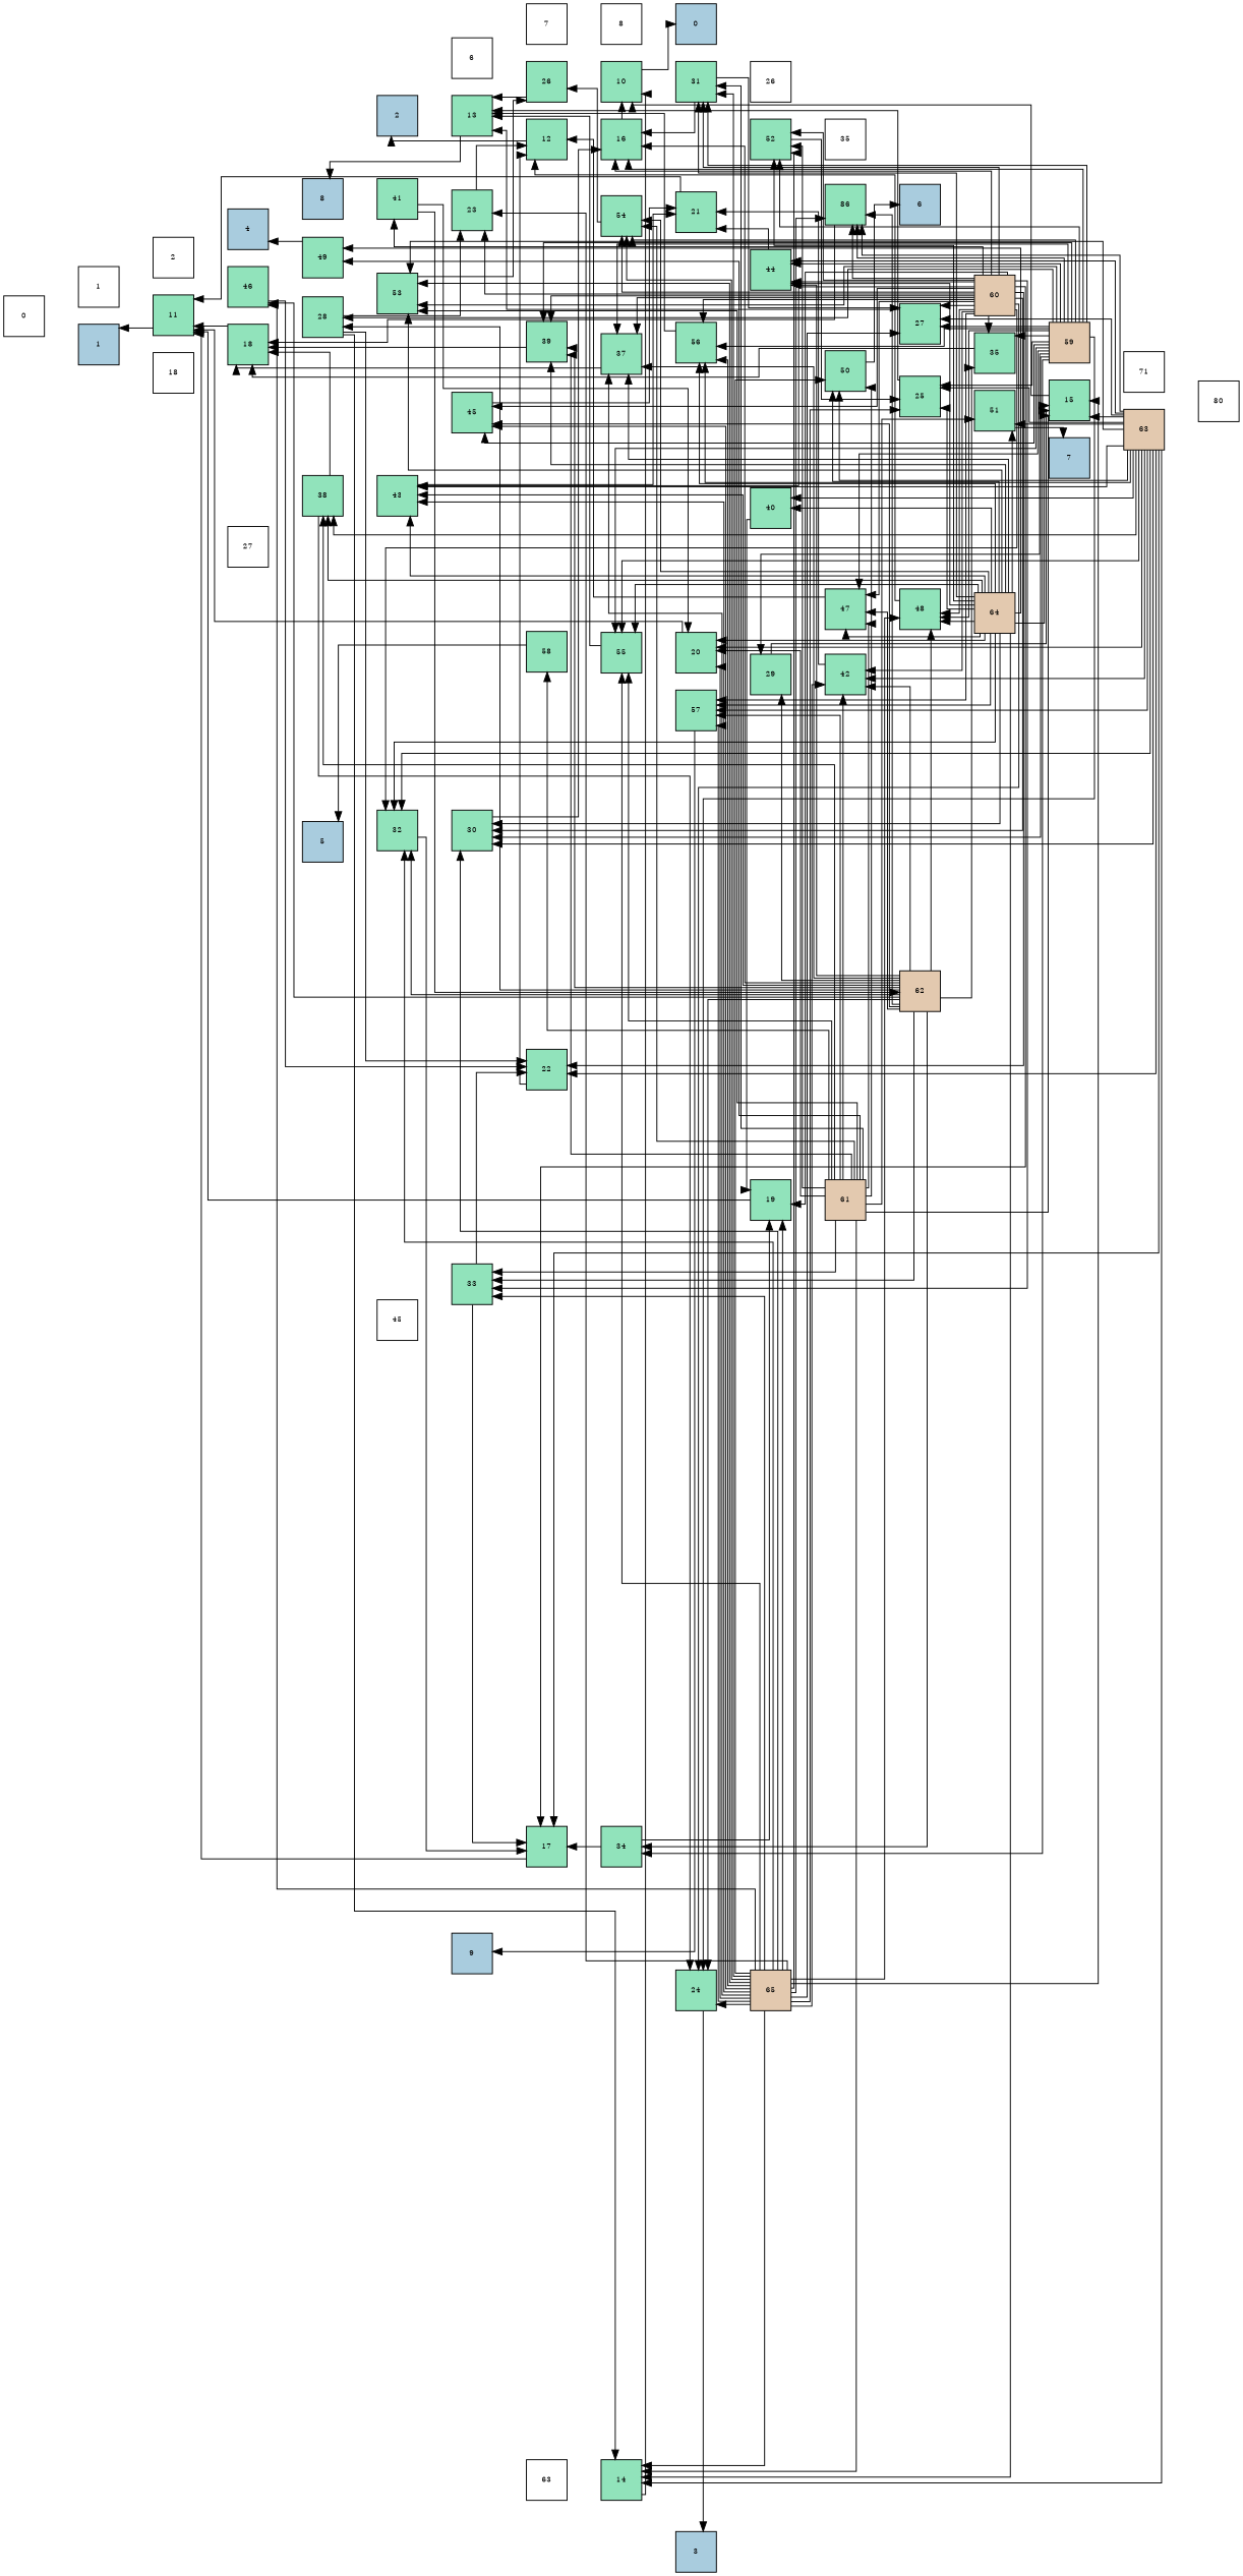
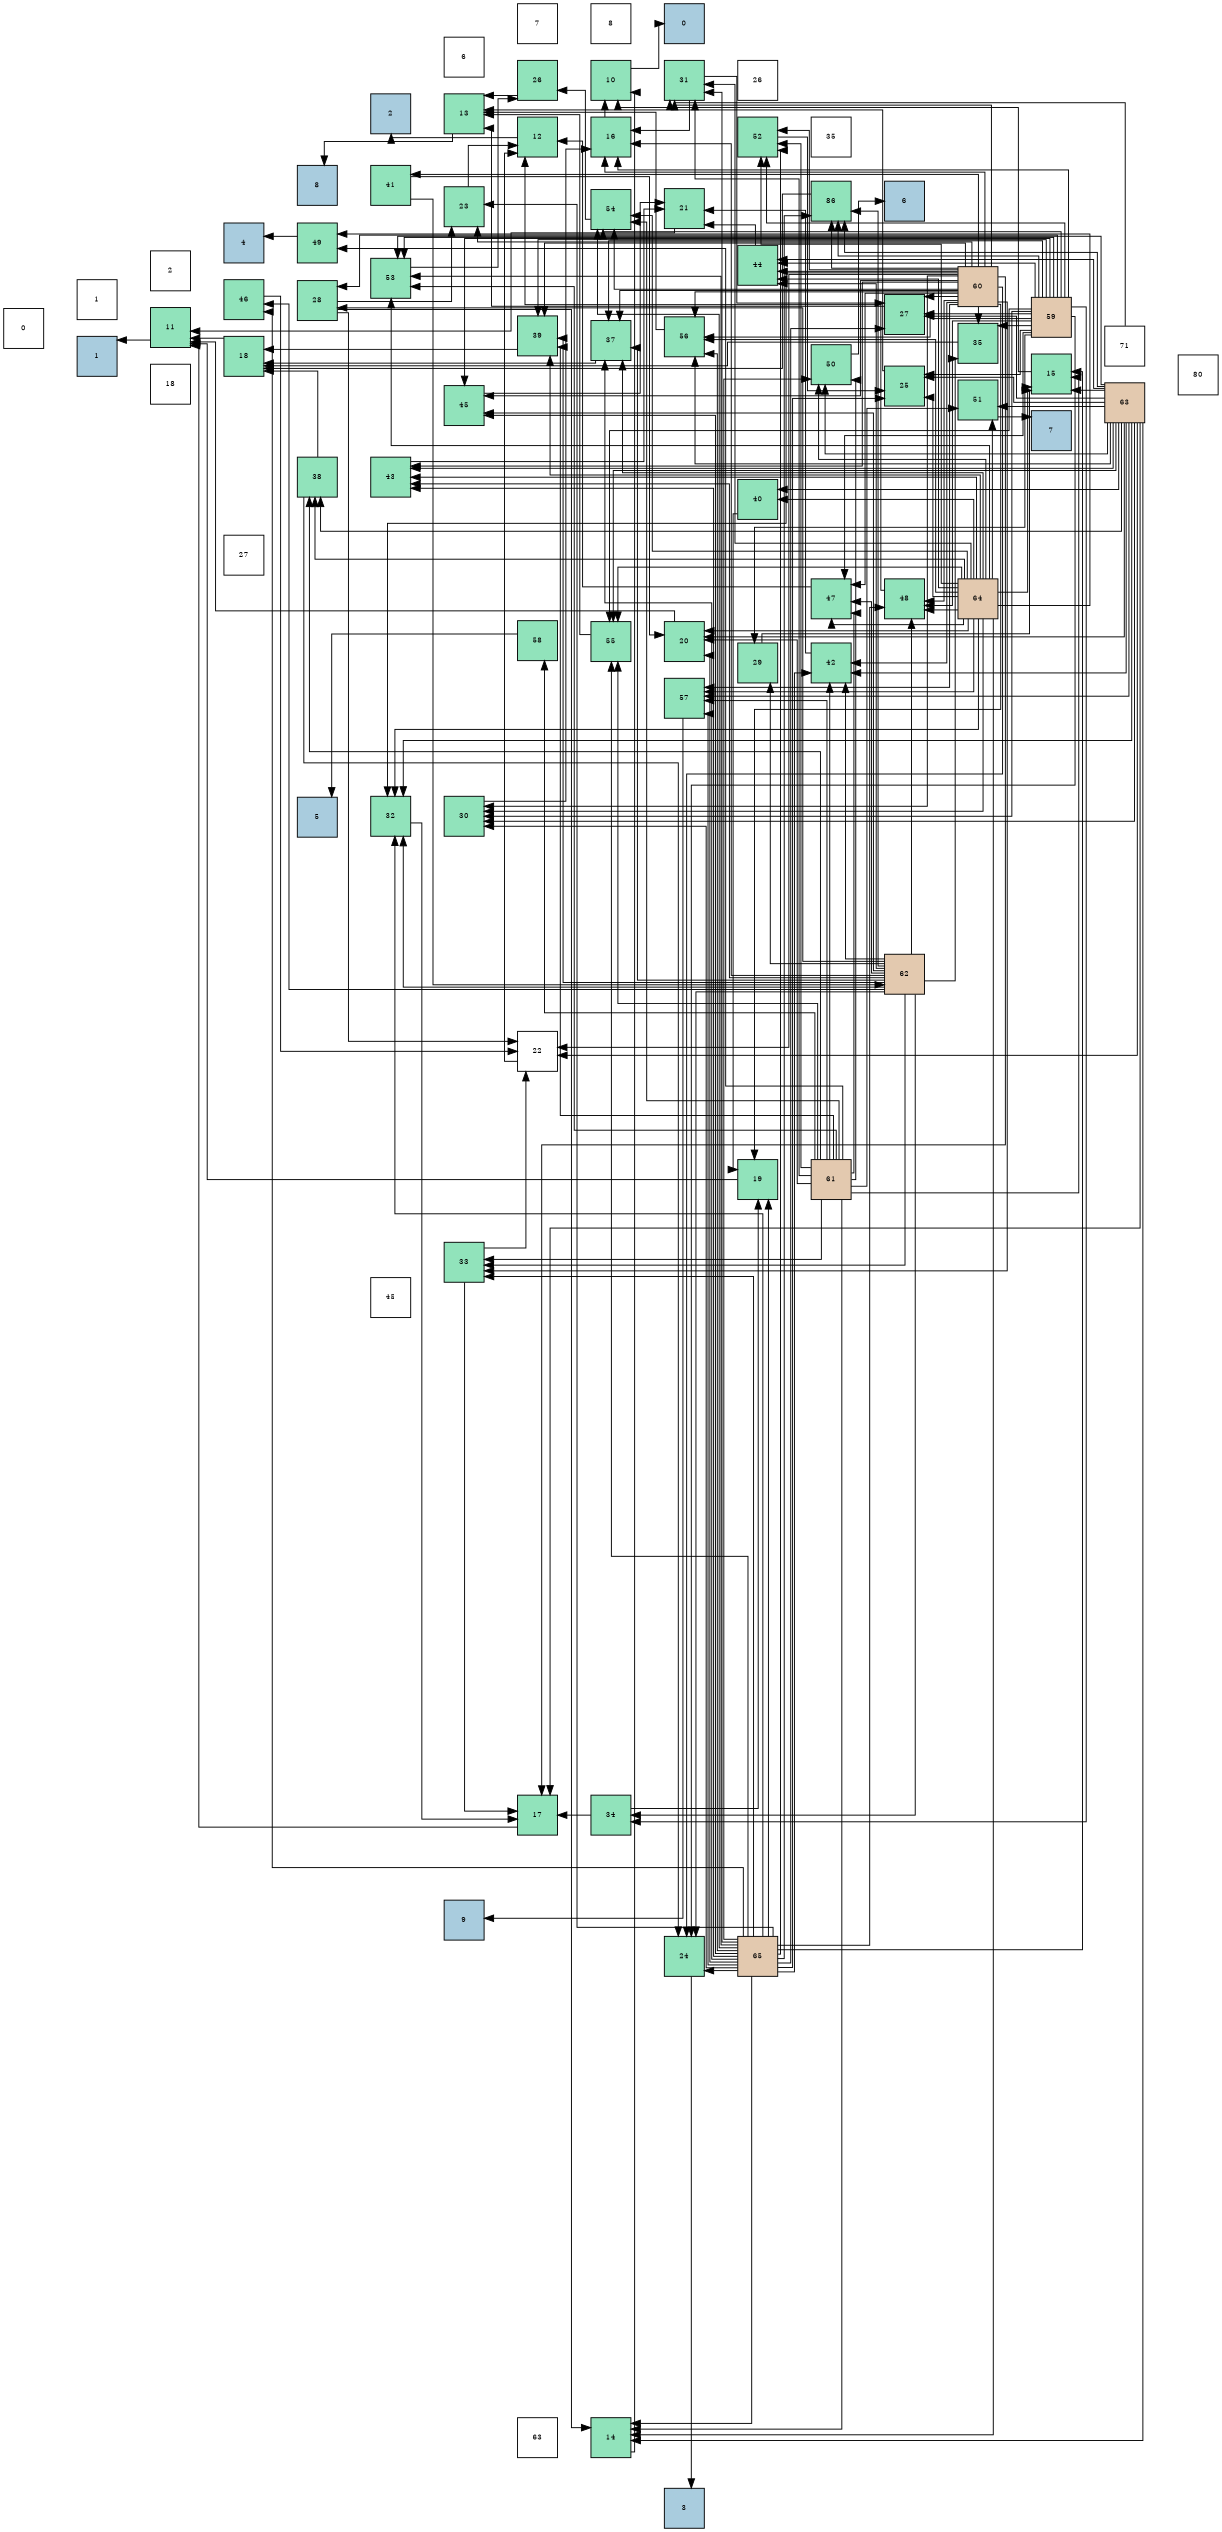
  digraph {
    rank=same
    rankdir=LR
    splines=ortho
    node [fillcolor="#91e3bb" fixedsize=true fontsize=8 shape=square style=filled]
    edge [constraint=false style=vis]
    n1 [fillcolor="#ffffff" label=0 width=0.6]
    n2 [fillcolor="#ffffff" label=1 width=0.6]
    n3 [fillcolor="#a9ccde" label=1 width=0.6]
    n4 [fillcolor="#ffffff" label=2 width=0.6]
    n5 [label=11 width=0.6]
    n6 [fillcolor="#ffffff" label=18 width=0.6]
    n7 [fillcolor="#a9ccde" label=4 width=0.6]
    n8 [label=46 width=0.6]
    n9 [label=18 width=0.6]
    n10 [fillcolor="#a9ccde" label=8 width=0.6]
    n11 [label=49 width=0.6]
    n12 [label=28 width=0.6]
-   n13 [label=22 width=0.6]
+   n13 [fillcolor="#ffffff" label=22 width=0.6]
    n14 [fillcolor="#a9ccde" label=2 width=0.6]
    n15 [label=41 width=0.6]
    n16 [label=53 width=0.6]
    n17 [fillcolor="#ffffff" label=6 width=0.6]
    n18 [label=13 width=0.6]
    n19 [label=23 width=0.6]
    n20 [label=20 width=0.6]
    n21 [fillcolor="#e3c9af" label=62 width=0.6]
    n22 [fillcolor="#ffffff" label=7 width=0.6]
    n23 [label=26 width=0.6]
    n24 [label=12 width=0.6]
    n25 [fillcolor="#ffffff" label=8 width=0.6]
    n26 [label=10 width=0.6]
    n27 [label=16 width=0.6]
    n28 [fillcolor="#a9ccde" label=0 width=0.6]
    n29 [label=31 width=0.6]
    n30 [fillcolor="#ffffff" label=26 width=0.6]
    n31 [fillcolor="#ffffff" label=27 width=0.6]
    n32 [label=38 width=0.6]
    n33 [label=43 width=0.6]
    n34 [label=14 width=0.6]
    n35 [label=55 width=0.6]
    n36 [label=34 width=0.6]
    n37 [label=45 width=0.6]
    n38 [label=39 width=0.6]
    n39 [label=40 width=0.6]
    n40 [label=29 width=0.6]
    n41 [label=54 width=0.6]
    n42 [label=21 width=0.6]
    n43 [label=52 width=0.6]
    n44 [label=27 width=0.6]
    n45 [fillcolor="#ffffff" label=35 width=0.6]
    n46 [fillcolor="#a9ccde" label=5 width=0.6]
    n47 [label=32 width=0.6]
    n48 [label=24 width=0.6]
    n49 [label=30 width=0.6]
    n50 [fillcolor="#a9ccde" label=3 width=0.6]
    n51 [label=58 width=0.6]
    n52 [label=37 width=0.6]
    n53 [label=56 width=0.6]
    n54 [label=44 width=0.6]
    n55 [label=86 width=0.6]
    n56 [label=25 width=0.6]
    n57 [fillcolor="#e3c9af" label=60 width=0.6]
    n58 [label=35 width=0.6]
    n59 [fillcolor="#a9ccde" label=6 width=0.6]
    n60 [fillcolor="#ffffff" label=45 width=0.6]
    n61 [label=33 width=0.6]
    n62 [label=17 width=0.6]
    n63 [label=19 width=0.6]
    n64 [fillcolor="#e3c9af" label=65 width=0.6]
    n65 [label=50 width=0.6]
    n66 [label=51 width=0.6]
    n67 [fillcolor="#a9ccde" label=9 width=0.6]
    n68 [label=57 width=0.6]
    n69 [label=47 width=0.6]
    n70 [fillcolor="#e3c9af" label=59 width=0.6]
    n71 [label=42 width=0.6]
    n72 [label=48 width=0.6]
    n73 [fillcolor="#ffffff" label=63 width=0.6]
    n74 [label=15 width=0.6]
    n75 [fillcolor="#e3c9af" label=61 width=0.6]
    n76 [fillcolor="#ffffff" label=71 width=0.6]
    n77 [fillcolor="#e3c9af" label=64 width=0.6]
    n78 [fillcolor="#e3c9af" label=63 width=0.6]
    n79 [fillcolor="#a9ccde" label=7 width=0.6]
    n80 [fillcolor="#ffffff" label=80 width=0.6]
    n1 -> n2 [constraint=true style=invis]
    n1 -> n3 [constraint=true style=invis]
    n2 -> n4 [constraint=true style=invis]
    n2 -> n5 [constraint=true style=invis]
    n3 -> n5 [constraint=true style=invis]
    n3 -> n6 [constraint=true style=invis]
    n4 -> n7 [constraint=true style=invis]
    n4 -> n8 [constraint=true style=invis]
    n5 -> n3
    n5 -> n8 [constraint=true style=invis]
    n5 -> n9 [constraint=true style=invis]
    n6 -> n9 [constraint=true style=invis]
    n6 -> n31 [constraint=true style=invis]
    n7 -> n10 [constraint=true style=invis]
    n7 -> n11 [constraint=true style=invis]
    n8 -> n11 [constraint=true style=invis]
    n8 -> n12 [constraint=true style=invis]
    n8 -> n13
    n9 -> n5
    n9 -> n12 [constraint=true style=invis]
    n9 -> n32 [constraint=true style=invis]
    n10 -> n14 [constraint=true style=invis]
    n10 -> n15 [constraint=true style=invis]
    n11 -> n7
    n11 -> n15 [constraint=true style=invis]
    n11 -> n16 [constraint=true style=invis]
    n12 -> n13
    n12 -> n16 [constraint=true style=invis]
    n12 -> n19
    n12 -> n33 [constraint=true style=invis]
    n12 -> n34
    n13 -> n24
    n13 -> n35 [constraint=true style=invis]
    n13 -> n36 [constraint=true style=invis]
    n14 -> n17 [constraint=true style=invis]
    n14 -> n18 [constraint=true style=invis]
    n15 -> n18 [constraint=true style=invis]
    n15 -> n19 [constraint=true style=invis]
    n15 -> n20
    n15 -> n21
    n16 -> n19 [constraint=true style=invis]
    n16 -> n23
    n16 -> n37 [constraint=true style=invis]
    n17 -> n22 [constraint=true style=invis]
    n17 -> n23 [constraint=true style=invis]
    n18 -> n10
    n18 -> n23 [constraint=true style=invis]
    n18 -> n24 [constraint=true style=invis]
    n19 -> n24
    n19 -> n24 [constraint=true style=invis]
    n19 -> n38 [constraint=true style=invis]
    n20 -> n5
    n20 -> n39 [constraint=true style=invis]
    n20 -> n40 [constraint=true style=invis]
    n21 -> n8
    n21 -> n12
    n21 -> n27
    n21 -> n33
    n21 -> n36
    n21 -> n37
    n21 -> n38
    n21 -> n40
    n21 -> n47
    n21 -> n48
    n21 -> n52
    n21 -> n54
    n21 -> n55
    n21 -> n58
    n21 -> n61
    n21 -> n69
    n21 -> n71
    n21 -> n72
    n21 -> n77 [constraint=true style=invis]
    n22 -> n25 [constraint=true style=invis]
    n22 -> n26 [constraint=true style=invis]
    n23 -> n18
    n23 -> n26 [constraint=true style=invis]
    n23 -> n27 [constraint=true style=invis]
    n24 -> n14
    n24 -> n27 [constraint=true style=invis]
    n24 -> n41 [constraint=true style=invis]
    n25 -> n28 [constraint=true style=invis]
    n26 -> n28
    n26 -> n28 [constraint=true style=invis]
    n26 -> n29 [constraint=true style=invis]
    n27 -> n26
    n27 -> n29 [constraint=true style=invis]
    n27 -> n42 [constraint=true style=invis]
    n28 -> n30 [constraint=true style=invis]
    n29 -> n27
    n29 -> n30 [constraint=true style=invis]
    n29 -> n43 [constraint=true style=invis]
    n29 -> n44
    n30 -> n45 [constraint=true style=invis]
    n31 -> n32 [constraint=true style=invis]
    n31 -> n46 [constraint=true style=invis]
    n32 -> n9
    n32 -> n33 [constraint=true style=invis]
    n32 -> n47 [constraint=true style=invis]
    n32 -> n48
    n33 -> n37 [constraint=true style=invis]
    n33 -> n42
    n33 -> n49 [constraint=true style=invis]
    n34 -> n26
    n34 -> n48 [constraint=true style=invis]
    n34 -> n50 [constraint=true style=invis]
    n35 -> n18
    n35 -> n20 [constraint=true style=invis]
    n35 -> n68 [constraint=true style=invis]
    n36 -> n48 [constraint=true style=invis]
    n36 -> n62
    n36 -> n63
    n36 -> n68 [constraint=true style=invis]
    n37 -> n38 [constraint=true style=invis]
    n37 -> n42
    n37 -> n51 [constraint=true style=invis]
    n38 -> n9
    n38 -> n41 [constraint=true style=invis]
    n38 -> n52 [constraint=true style=invis]
    n39 -> n63
    n39 -> n65 [constraint=true style=invis]
    n39 -> n69 [constraint=true style=invis]
    n40 -> n69 [constraint=true style=invis]
    n40 -> n71 [constraint=true style=invis]
    n40 -> n74
    n41 -> n23
    n41 -> n42 [constraint=true style=invis]
    n41 -> n53 [constraint=true style=invis]
    n42 -> n5
    n42 -> n43 [constraint=true style=invis]
    n42 -> n54 [constraint=true style=invis]
    n43 -> n45 [constraint=true style=invis]
    n43 -> n55 [constraint=true style=invis]
    n43 -> n56
    n44 -> n18
    n44 -> n57 [constraint=true style=invis]
    n44 -> n58 [constraint=true style=invis]
    n45 -> n59 [constraint=true style=invis]
    n46 -> n47 [constraint=true style=invis]
    n46 -> n60 [constraint=true style=invis]
    n47 -> n49 [constraint=true style=invis]
    n47 -> n61 [constraint=true style=invis]
    n47 -> n62
    n48 -> n50
    n48 -> n63 [constraint=true style=invis]
    n48 -> n64 [constraint=true style=invis]
    n49 -> n13 [constraint=true style=invis]
    n49 -> n27
    n49 -> n51 [constraint=true style=invis]
    n50 -> n64 [constraint=true style=invis]
    n51 -> n35 [constraint=true style=invis]
    n51 -> n46
    n51 -> n52 [constraint=true style=invis]
    n52 -> n9
    n52 -> n20 [constraint=true style=invis]
    n52 -> n53 [constraint=true style=invis]
    n53 -> n18
    n53 -> n39 [constraint=true style=invis]
    n53 -> n54 [constraint=true style=invis]
    n54 -> n42
    n54 -> n55 [constraint=true style=invis]
    n54 -> n65 [constraint=true style=invis]
    n55 -> n9
    n55 -> n44 [constraint=true style=invis]
    n55 -> n59 [constraint=true style=invis]
    n56 -> n18
    n56 -> n58 [constraint=true style=invis]
    n56 -> n66 [constraint=true style=invis]
    n57 -> n13
    n57 -> n15
    n57 -> n19
    n57 -> n27
    n57 -> n29
    n57 -> n33
    n57 -> n37
    n57 -> n38
    n57 -> n41
    n57 -> n43
    n57 -> n44
    n57 -> n47
    n57 -> n48
    n57 -> n49
    n57 -> n52
    n57 -> n53
    n57 -> n54
    n57 -> n55
    n57 -> n58
    n57 -> n61
    n57 -> n62
    n57 -> n63
    n57 -> n68
    n57 -> n69
    n57 -> n70 [constraint=true style=invis]
    n57 -> n71
    n57 -> n72
    n58 -> n9
    n58 -> n70 [constraint=true style=invis]
    n58 -> n74 [constraint=true style=invis]
    n59 -> n57 [constraint=true style=invis]
    n60 -> n61 [constraint=true style=invis]
    n60 -> n67 [constraint=true style=invis]
    n61 -> n13
    n61 -> n13 [constraint=true style=invis]
    n61 -> n62
    n61 -> n62 [constraint=true style=invis]
    n62 -> n5
    n62 -> n34 [constraint=true style=invis]
    n62 -> n36 [constraint=true style=invis]
    n63 -> n5
    n63 -> n71 [constraint=true style=invis]
    n63 -> n75 [constraint=true style=invis]
    n64 -> n8
    n64 -> n16
    n64 -> n19
    n64 -> n20
    n64 -> n29
    n64 -> n33
    n64 -> n34
    n64 -> n35
    n64 -> n37
    n64 -> n41
    n64 -> n43
    n64 -> n44
    n64 -> n47
    n64 -> n48
    n64 -> n49
    n64 -> n52
    n64 -> n53
    n64 -> n55
    n64 -> n56
    n64 -> n61
    n64 -> n63
    n64 -> n65
    n64 -> n68
    n64 -> n71
    n64 -> n72
    n64 -> n74
    n64 -> n75 [constraint=true style=invis]
    n65 -> n44 [constraint=true style=invis]
    n65 -> n56 [constraint=true style=invis]
    n65 -> n59
    n66 -> n74 [constraint=true style=invis]
    n66 -> n79
    n66 -> n79 [constraint=true style=invis]
    n67 -> n62 [constraint=true style=invis]
    n67 -> n73 [constraint=true style=invis]
    n68 -> n40 [constraint=true style=invis]
    n68 -> n63 [constraint=true style=invis]
    n68 -> n67
    n69 -> n24
    n69 -> n56 [constraint=true style=invis]
    n69 -> n72 [constraint=true style=invis]
    n70 -> n12
    n70 -> n16
    n70 -> n27
-   n70 -> n29
+   n76 -> n29
    n70 -> n35
    n70 -> n36
    n70 -> n37
    n70 -> n38
    n70 -> n40
    n70 -> n41
    n70 -> n43
    n70 -> n44
    n70 -> n48
    n70 -> n49
    n70 -> n52
    n70 -> n53
    n70 -> n54
    n70 -> n55
    n70 -> n56
    n70 -> n58
    n70 -> n69
    n70 -> n72
    n70 -> n76 [constraint=true style=invis]
    n71 -> n21 [constraint=true style=invis]
    n71 -> n42
    n71 -> n72 [constraint=true style=invis]
    n72 -> n24
    n72 -> n66 [constraint=true style=invis]
    n72 -> n77 [constraint=true style=invis]
    n73 -> n34 [constraint=true style=invis]
    n74 -> n26
    n74 -> n76 [constraint=true style=invis]
    n74 -> n78 [constraint=true style=invis]
    n75 -> n11
    n75 -> n16
    n75 -> n20
    n75 -> n21 [constraint=true style=invis]
    n75 -> n29
    n75 -> n32
    n75 -> n34
    n75 -> n35
    n75 -> n38
    n75 -> n41
    n75 -> n43
    n75 -> n51
    n75 -> n61
    n75 -> n65
    n75 -> n66
    n75 -> n68
    n75 -> n69
    n75 -> n71
    n75 -> n74
    n76 -> n80 [constraint=true style=invis]
    n77 -> n11
    n77 -> n16
    n77 -> n20
    n77 -> n29
    n77 -> n32
    n77 -> n33
    n77 -> n34
    n77 -> n35
    n77 -> n38
    n77 -> n39
    n77 -> n41
    n77 -> n43
    n77 -> n47
    n77 -> n49
    n77 -> n52
    n77 -> n53
    n77 -> n54
    n77 -> n56
    n77 -> n65
    n77 -> n66
    n77 -> n68
    n77 -> n69
    n77 -> n72
    n77 -> n74
    n77 -> n79 [constraint=true style=invis]
    n78 -> n13
    n78 -> n16
    n78 -> n20
    n78 -> n32
    n78 -> n33
    n78 -> n34
    n78 -> n35
    n78 -> n39
    n78 -> n44
    n78 -> n47
    n78 -> n49
    n78 -> n53
    n78 -> n54
    n78 -> n55
    n78 -> n56
    n78 -> n62
    n78 -> n65
    n78 -> n66
    n78 -> n68
    n78 -> n71
    n78 -> n74
    n78 -> n80 [constraint=true style=invis]
    n79 -> n78 [constraint=true style=invis]
  }
